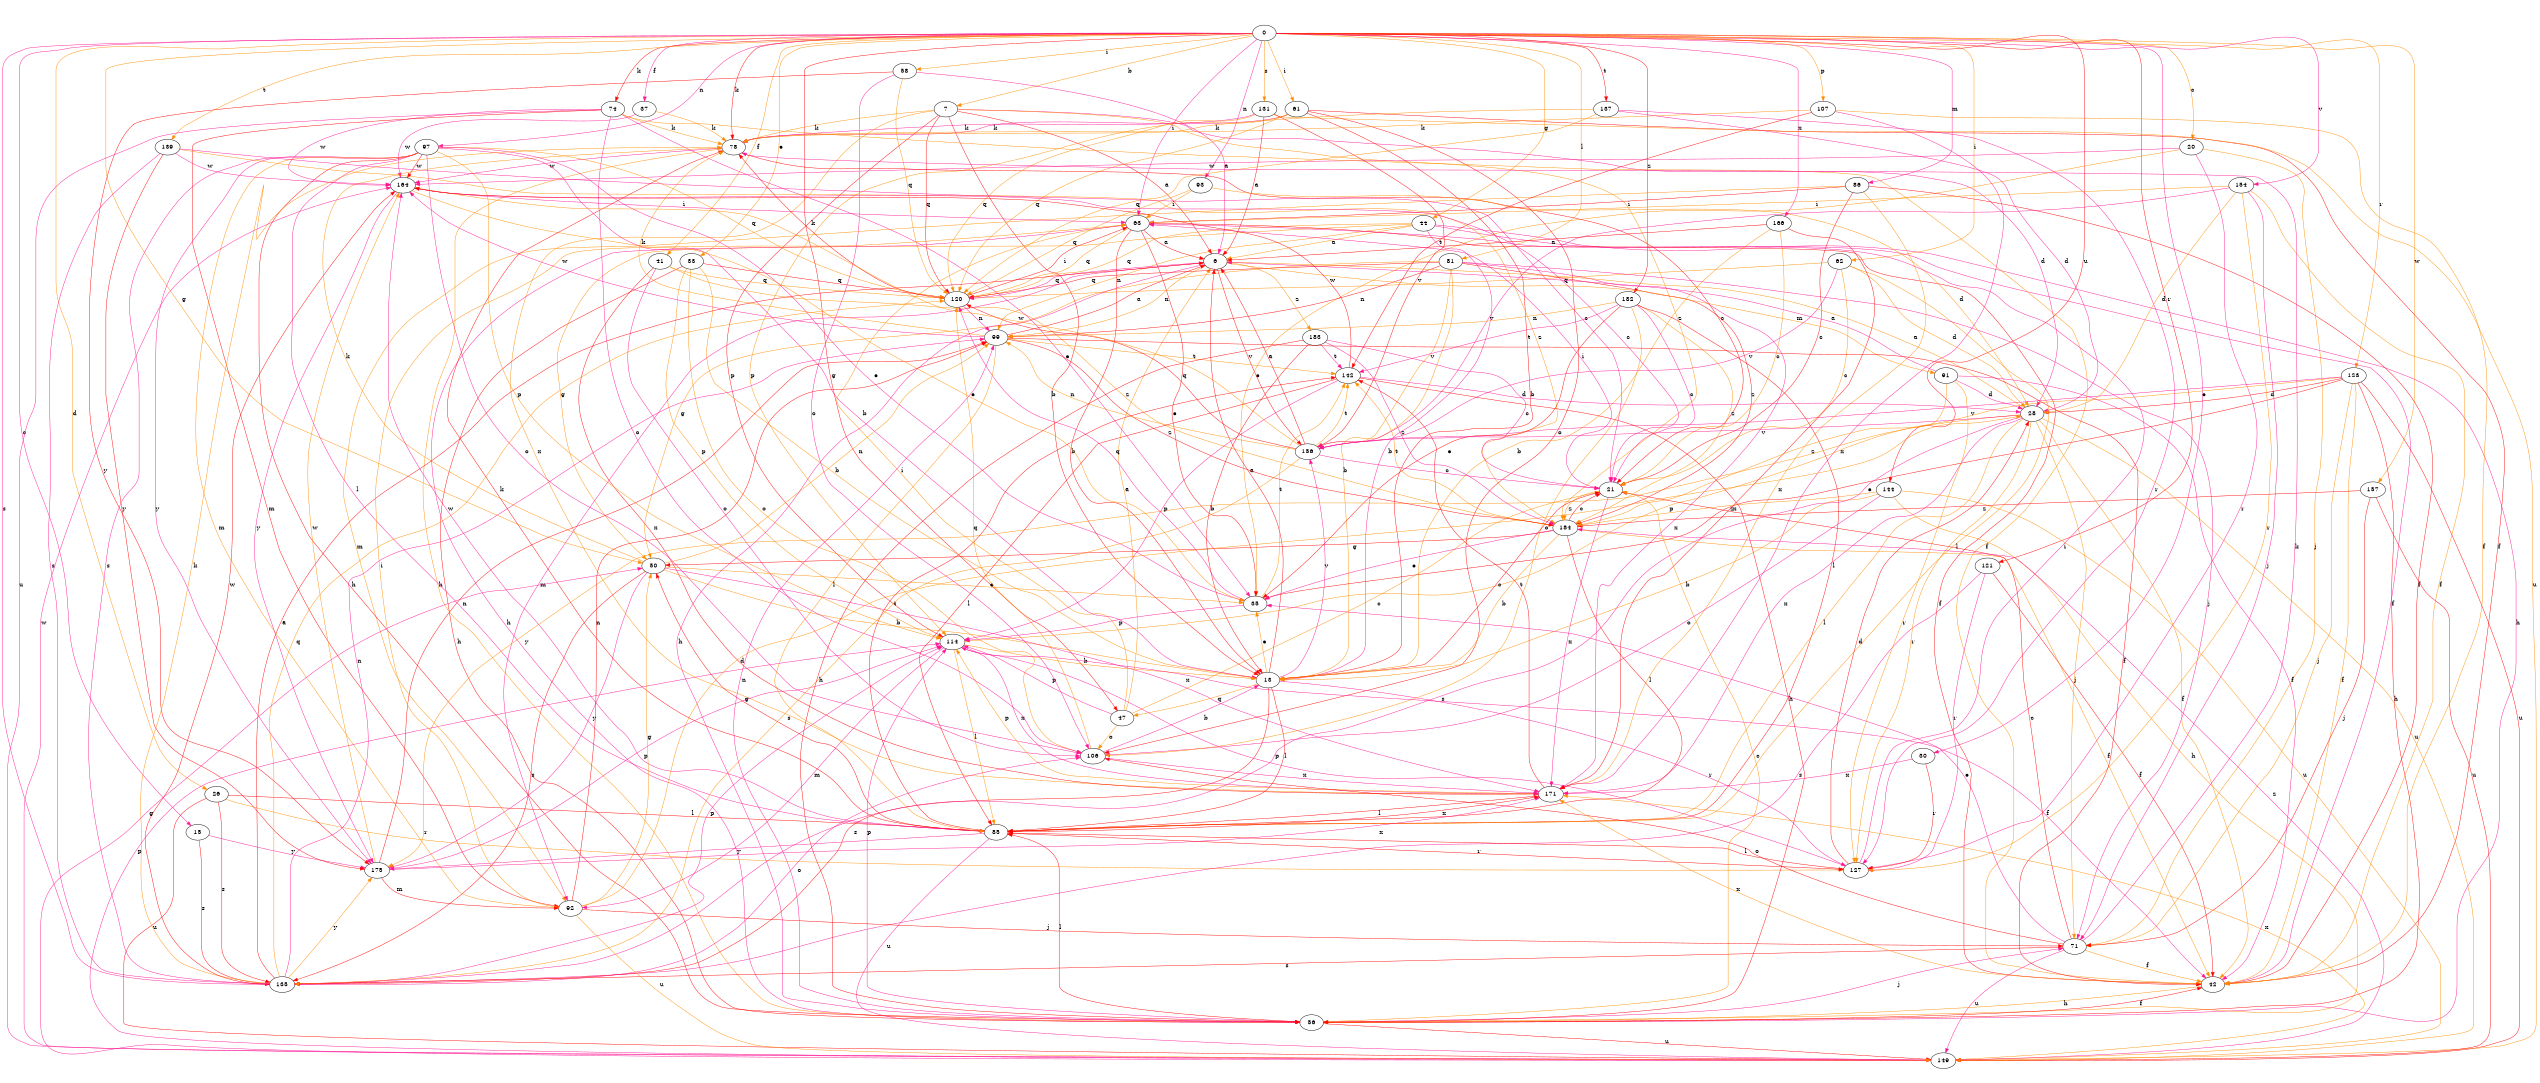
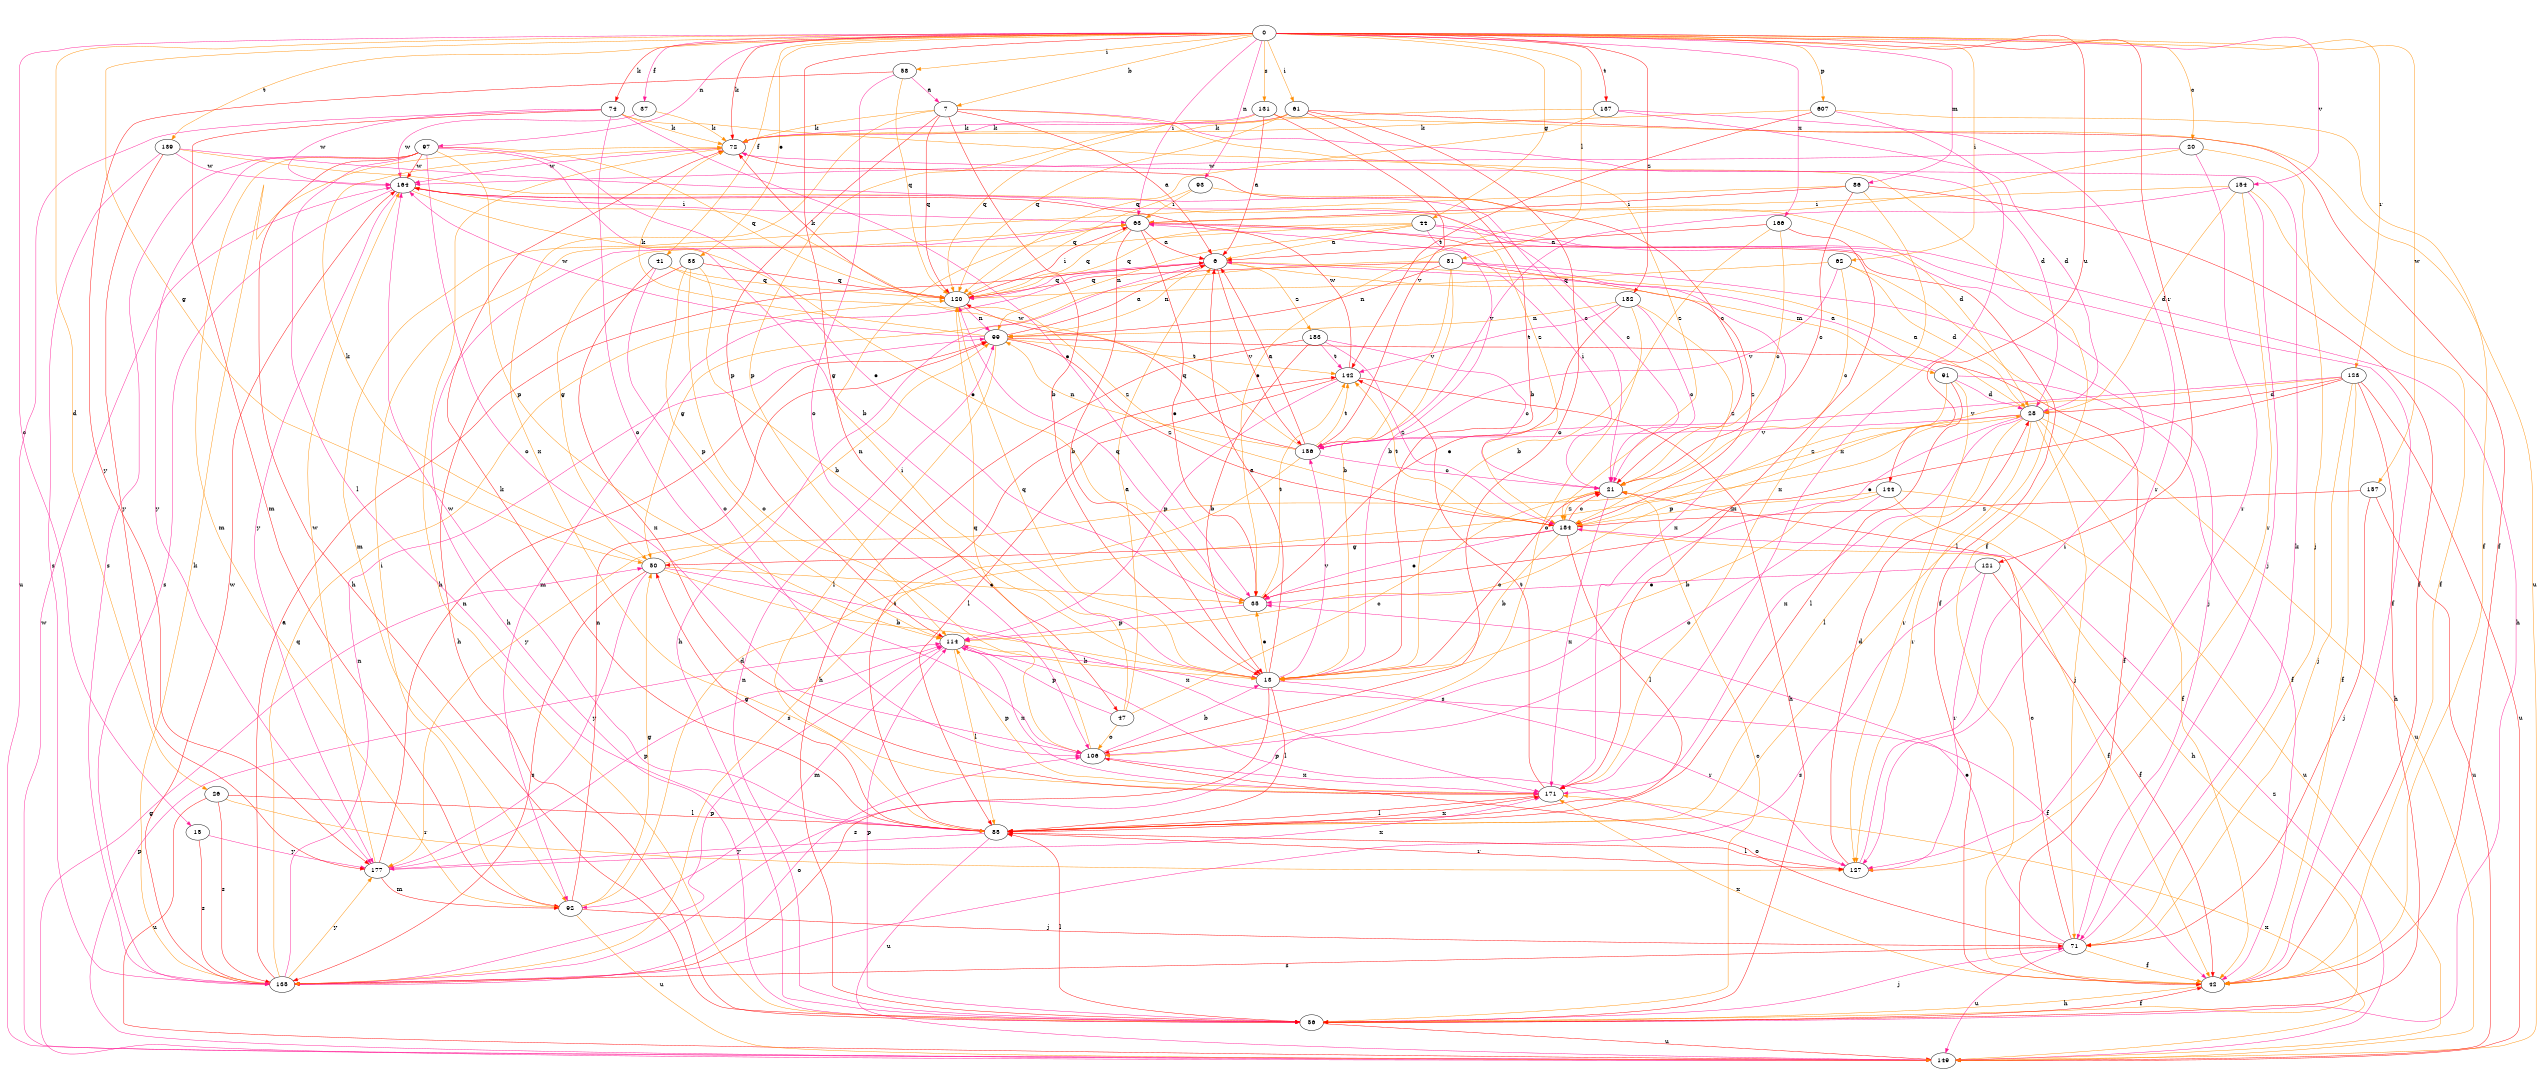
  strict digraph {
    edge [color=darkorange]
    0
    7
    15
    20
    26
-   30
    33
    37
    41
    44
    47
    50
    58
    61
    62
    63
    74
-   78
+   78 [label=72]
    81
    86
    93
    97
-   107
+   107 [label=607]
    121
    123
    131
    137
    139
    144
    154
    157
    166
    182
    6
    120
    13
    28
    114
    171
    184
    135
-   177 [label=175]
+   177
    35
    127
    71
    164
    85
    149
    56
    106
    99
    42
    21
    156
    92
    142
    91
    183
    0 -> 7 [label=b]
    0 -> 15 [color=deeppink label=c]
    0 -> 20 [label=c]
    0 -> 26 [label=d]
-   0 -> 30 [color=deeppink label=e]
    0 -> 33 [label=e]
    0 -> 37 [color=deeppink label=f]
    0 -> 41 [label=f]
    0 -> 44 [label=g]
    0 -> 47 [color=red label=g]
    0 -> 50 [label=g]
    0 -> 58 [label=i]
    0 -> 61 [label=i]
    0 -> 62 [label=i]
    0 -> 63 [color=deeppink label=i]
    0 -> 74 [color=red label=k]
    0 -> 78 [color=red label=k]
    0 -> 81 [label=l]
    0 -> 86 [color=deeppink label=m]
    0 -> 93 [color=deeppink label=n]
    0 -> 97 [color=deeppink label=n]
    0 -> 107 [label=p]
    0 -> 121 [color=red label=r]
    0 -> 123 [label=r]
    0 -> 131 [label=s]
    0 -> 137 [color=red label=t]
    0 -> 139 [label=t]
    0 -> 144 [color=red label=u]
    0 -> 154 [color=deeppink label=v]
    0 -> 157 [label=w]
    0 -> 166 [color=deeppink label=x]
    0 -> 182 [color=red label=z]
    7 -> 78 [label=k]
    7 -> 6 [color=red label=a]
    7 -> 120 [color=red label=q]
    7 -> 13 [color=red label=b]
    7 -> 28 [color=deeppink label=d]
    7 -> 114 [color=red label=p]
    7 -> 171 [label=x]
    7 -> 184 [label=z]
    15 -> 135 [color=red label=s]
    15 -> 177 [color=deeppink label=y]
    20 -> 35 [label=e]
    20 -> 127 [color=deeppink label=r]
    20 -> 71 [label=j]
    20 -> 164 [color=deeppink label=w]
    26 -> 135 [color=red label=s]
    26 -> 127 [label=r]
    26 -> 85 [color=red label=l]
    26 -> 149 [color=red label=u]
-   30 -> 171 [color=deeppink label=x]
-   30 -> 127 [color=red label=r]
    33 -> 120 [color=red label=q]
    33 -> 13 [label=b]
    33 -> 114 [label=p]
    33 -> 56 [color=red label=h]
    33 -> 106 [label=o]
    37 -> 78 [label=k]
    37 -> 164 [color=deeppink label=w]
    41 -> 120 [label=q]
    41 -> 171 [color=red label=x]
    41 -> 184 [label=z]
    41 -> 106 [color=deeppink label=o]
    44 -> 50 [label=g]
    44 -> 6 [label=a]
    44 -> 120 [label=q]
    44 -> 13 [color=deeppink label=b]
    44 -> 56 [color=deeppink label=h]
    44 -> 99 [label=n]
    44 -> 42 [color=deeppink label=f]
    47 -> 63 [label=i]
    47 -> 6 [label=a]
    47 -> 114 [color=deeppink label=p]
    47 -> 106 [label=o]
    47 -> 21 [label=c]
    50 -> 78 [label=k]
    50 -> 13 [label=b]
    50 -> 171 [color=deeppink label=x]
    50 -> 135 [color=red label=s]
    50 -> 177 [color=deeppink label=y]
    50 -> 35 [label=e]
    50 -> 99 [label=n]
-   58 -> 6 [color=deeppink label=a]
+   58 -> 7 [color=deeppink label=a]
    58 -> 120 [label=q]
    58 -> 177 [color=red label=y]
    58 -> 106 [color=deeppink label=o]
    61 -> 78 [color=deeppink label=k]
    61 -> 120 [label=q]
    61 -> 13 [color=red label=b]
    61 -> 114 [label=p]
    61 -> 106 [color=red label=o]
    61 -> 42 [color=red label=f]
    62 -> 120 [label=q]
    62 -> 28 [label=d]
    62 -> 85 [label=l]
    62 -> 21 [label=c]
    62 -> 156 [color=deeppink label=v]
    63 -> 6 [color=red label=a]
    63 -> 120 [label=q]
    63 -> 13 [color=red label=b]
    63 -> 35 [color=red label=e]
    63 -> 56 [color=deeppink label=h]
    63 -> 42 [color=red label=f]
    74 -> 78 [label=k]
    74 -> 35 [color=deeppink label=e]
    74 -> 164 [color=deeppink label=w]
    74 -> 149 [color=deeppink label=u]
    74 -> 106 [color=deeppink label=o]
    74 -> 42 [label=f]
    74 -> 92 [color=red label=m]
    78 -> 164 [color=deeppink label=w]
    78 -> 56 [label=h]
    78 -> 21 [color=red label=c]
    81 -> 50 [label=g]
    81 -> 120 [color=red label=q]
    81 -> 13 [label=b]
    81 -> 171 [color=deeppink label=x]
    81 -> 184 [color=red label=z]
    81 -> 71 [color=deeppink label=j]
    81 -> 99 [color=red label=n]
    81 -> 156 [label=v]
    86 -> 63 [color=red label=i]
    86 -> 171 [label=x]
    86 -> 42 [color=red label=f]
    86 -> 21 [color=red label=c]
    86 -> 92 [label=m]
    93 -> 63 [label=i]
    93 -> 120 [label=q]
    93 -> 28 [label=d]
    97 -> 120 [label=q]
    97 -> 13 [color=deeppink label=b]
    97 -> 114 [label=p]
    97 -> 135 [color=deeppink label=s]
    97 -> 177 [color=deeppink label=y]
    97 -> 35 [color=deeppink label=e]
    97 -> 164 [color=red label=w]
    97 -> 85 [color=deeppink label=l]
    97 -> 56 [color=red label=h]
    97 -> 106 [color=deeppink label=o]
    97 -> 92 [label=m]
    107 -> 78 [label=k]
    107 -> 171 [color=deeppink label=x]
    107 -> 42 [label=f]
    107 -> 142 [color=red label=t]
    121 -> 135 [color=deeppink label=s]
+   121 -> 35 [color=deeppink label=e]
    121 -> 127 [color=deeppink label=r]
    121 -> 42 [color=red label=f]
    123 -> 28 [color=red label=d]
    123 -> 114 [label=p]
    123 -> 35 [color=red label=e]
    123 -> 71 [label=j]
    123 -> 149 [color=red label=u]
    123 -> 56 [color=red label=h]
    123 -> 42 [label=f]
    123 -> 156 [color=deeppink label=v]
    131 -> 78 [color=deeppink label=k]
    131 -> 6 [color=red label=a]
    131 -> 120 [label=q]
    131 -> 149 [label=u]
    131 -> 156 [color=red label=v]
    137 -> 78 [label=k]
    137 -> 120 [label=q]
    137 -> 28 [color=deeppink label=d]
    137 -> 127 [color=deeppink label=r]
    139 -> 184 [label=z]
    139 -> 135 [color=deeppink label=s]
    139 -> 177 [color=red label=y]
    139 -> 164 [color=deeppink label=w]
    139 -> 21 [color=deeppink label=c]
    144 -> 13 [label=b]
    144 -> 184 [label=z]
    144 -> 149 [label=u]
    144 -> 56 [label=h]
    144 -> 106 [color=deeppink label=o]
    154 -> 63 [label=i]
    154 -> 28 [label=d]
    154 -> 127 [label=r]
    154 -> 71 [color=deeppink label=j]
    154 -> 42 [label=f]
    154 -> 156 [color=deeppink label=v]
    157 -> 184 [color=red label=z]
    157 -> 71 [color=red label=j]
    157 -> 149 [color=red label=u]
    166 -> 6 [color=red label=a]
    166 -> 13 [label=b]
    166 -> 171 [color=red label=x]
    166 -> 21 [label=c]
    182 -> 184 [label=z]
    182 -> 35 [color=red label=e]
-   182 -> 85 [color=red label=l]
+   91 -> 85 [color=red label=l]
    182 -> 106 [label=o]
    182 -> 99 [label=n]
    182 -> 21 [color=deeppink label=c]
    182 -> 142 [color=deeppink label=t]
    6 -> 120 [color=deeppink label=q]
    6 -> 56 [color=deeppink label=h]
    6 -> 99 [label=n]
    6 -> 156 [color=red label=v]
    6 -> 92 [color=deeppink label=m]
    6 -> 91 [label=m]
    6 -> 183 [label=z]
    120 -> 63 [color=red label=i]
    120 -> 78 [color=red label=k]
    120 -> 99 [color=deeppink label=n]
    13 -> 6 [color=red label=a]
-   13 -> 47 [label=q]
+   13 -> 120 [label=q]
    13 -> 135 [color=red label=s]
    13 -> 35 [label=e]
    13 -> 127 [color=deeppink label=r]
    13 -> 85 [color=red label=l]
    13 -> 21 [color=red label=c]
    13 -> 156 [color=deeppink label=v]
    28 -> 6 [label=a]
    28 -> 171 [color=deeppink label=x]
    28 -> 135 [color=deeppink label=s]
    28 -> 177 [label=y]
    28 -> 127 [label=r]
    28 -> 71 [label=j]
    28 -> 85 [label=l]
    28 -> 149 [label=u]
    28 -> 42 [label=f]
    28 -> 156 [color=deeppink label=v]
    114 -> 13 [label=b]
    114 -> 171 [color=deeppink label=x]
    114 -> 85 [label=l]
    114 -> 42 [color=deeppink label=f]
    114 -> 92 [color=deeppink label=m]
    171 -> 114 [label=p]
    171 -> 85 [color=red label=l]
    171 -> 142 [color=red label=t]
    184 -> 50 [color=red label=g]
    184 -> 13 [label=b]
    184 -> 35 [color=deeppink label=e]
    184 -> 85 [color=red label=l]
    184 -> 42 [label=f]
    184 -> 21 [color=red label=c]
    184 -> 142 [label=t]
    135 -> 78 [label=k]
    135 -> 6 [color=red label=a]
    135 -> 120 [label=q]
    135 -> 114 [color=deeppink label=p]
    135 -> 177 [label=y]
    135 -> 164 [color=red label=w]
    135 -> 106 [color=deeppink label=o]
    135 -> 99 [color=deeppink label=n]
    177 -> 114 [color=deeppink label=p]
    177 -> 171 [color=deeppink label=x]
    177 -> 164 [label=w]
    177 -> 99 [color=red label=n]
    177 -> 92 [color=red label=m]
    35 -> 120 [color=deeppink label=q]
    35 -> 114 [color=deeppink label=p]
    35 -> 142 [label=t]
    127 -> 63 [color=deeppink label=i]
    127 -> 28 [color=red label=d]
    127 -> 114 [color=deeppink label=p]
    127 -> 85 [color=red label=l]
    71 -> 78 [color=deeppink label=k]
    71 -> 135 [color=red label=s]
    71 -> 35 [color=deeppink label=e]
    71 -> 149 [color=deeppink label=u]
    71 -> 106 [color=red label=o]
    71 -> 42 [label=f]
    71 -> 21 [color=red label=c]
    164 -> 63 [color=deeppink label=i]
-   0 -> 135 [color=deeppink label=s]
+   164 -> 135 [color=deeppink label=s]
    164 -> 177 [color=deeppink label=y]
    164 -> 35 [label=e]
    164 -> 21 [color=deeppink label=c]
    85 -> 50 [color=red label=g]
    85 -> 78 [color=red label=k]
    85 -> 171 [color=red label=x]
    85 -> 177 [color=deeppink label=y]
    85 -> 127 [color=red label=r]
    85 -> 164 [color=deeppink label=w]
    85 -> 149 [color=deeppink label=u]
    85 -> 142 [color=red label=t]
    149 -> 50 [color=deeppink label=g]
    149 -> 114 [color=deeppink label=p]
    149 -> 171 [label=x]
    149 -> 184 [color=deeppink label=z]
    149 -> 164 [color=deeppink label=w]
    56 -> 114 [color=deeppink label=p]
    56 -> 71 [color=deeppink label=j]
    56 -> 85 [color=red label=l]
    56 -> 149 [color=red label=u]
    56 -> 99 [color=deeppink label=n]
    56 -> 42 [color=red label=f]
    56 -> 21 [label=c]
    106 -> 120 [label=q]
    106 -> 13 [color=deeppink label=b]
    106 -> 171 [color=deeppink label=x]
    99 -> 78 [label=k]
    99 -> 6 [color=red label=a]
    99 -> 184 [color=red label=z]
    99 -> 164 [color=deeppink label=w]
    99 -> 85 [label=l]
    99 -> 42 [color=red label=f]
    99 -> 142 [label=t]
    42 -> 171 [label=x]
    42 -> 56 [label=h]
    21 -> 63 [color=deeppink label=i]
    21 -> 171 [color=deeppink label=x]
    21 -> 184 [label=z]
    156 -> 6 [color=red label=a]
    156 -> 120 [color=red label=q]
    156 -> 135 [label=s]
    156 -> 164 [label=w]
    156 -> 99 [label=n]
    156 -> 21 [color=deeppink label=c]
    156 -> 142 [label=t]
    92 -> 50 [label=g]
    92 -> 63 [label=i]
    92 -> 28 [label=d]
    92 -> 71 [color=red label=j]
    92 -> 149 [label=u]
    92 -> 99 [color=red label=n]
-   142 -> 28 [color=deeppink label=d]
    142 -> 114 [color=deeppink label=p]
    142 -> 164 [color=red label=w]
    142 -> 85 [color=red label=l]
    142 -> 56 [color=red label=h]
    91 -> 6 [color=deeppink label=a]
    91 -> 28 [color=deeppink label=d]
    91 -> 184 [label=z]
    91 -> 127 [label=r]
    91 -> 42 [color=deeppink label=f]
    183 -> 13 [color=red label=b]
    183 -> 184 [color=deeppink label=z]
    183 -> 56 [color=red label=h]
    183 -> 21 [color=deeppink label=c]
    183 -> 142 [color=deeppink label=t]
  }
